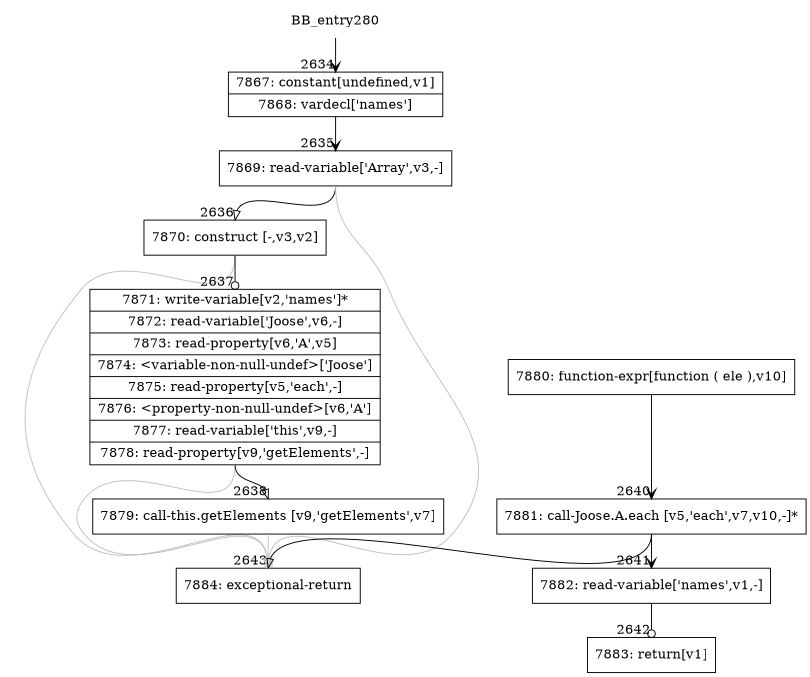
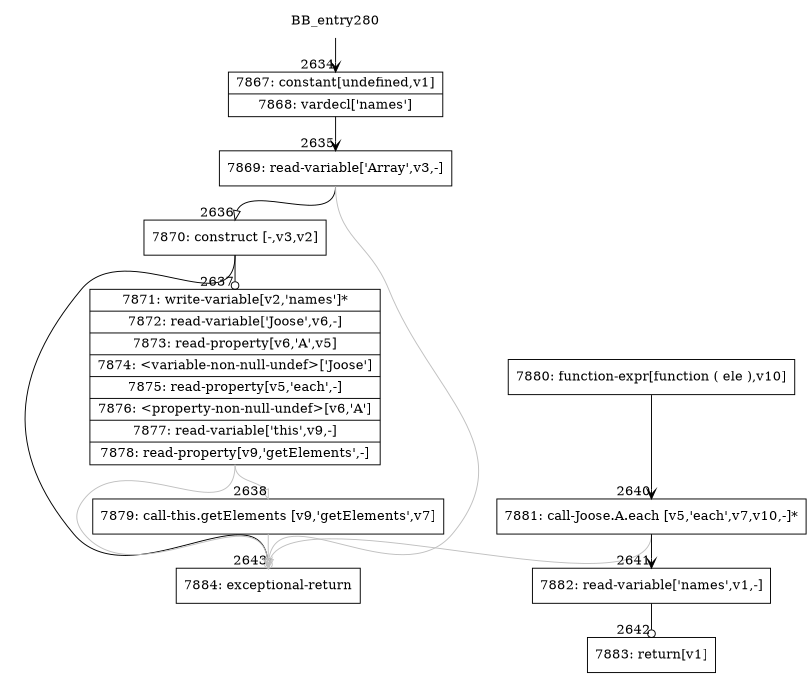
  digraph {
    rankdir=TD
    node [shape=record]
    edge [arrowhead=vee headport=n tailport=s]
    n1 [label=BB_entry280 shape=none]
    n2 [label="{7867: constant[undefined,v1]|7868: vardecl['names']}"]
    n3 [label="{7869: read-variable['Array',v3,-]}"]
    n4 [label="{7870: construct [-,v3,v2]}"]
    n5 [label="{7884: exceptional-return}"]
    n6 [label="{7871: write-variable[v2,'names']*|7872: read-variable['Joose',v6,-]|7873: read-property[v6,'A',v5]|7874: \<variable-non-null-undef\>['Joose']|7875: read-property[v5,'each',-]|7876: \<property-non-null-undef\>[v6,'A']|7877: read-variable['this',v9,-]|7878: read-property[v9,'getElements',-]}"]
    n7 [label="{7879: call-this.getElements [v9,'getElements',v7]}"]
    n8 [label="{7880: function-expr[function ( ele ),v10]}"]
    n9 [label="{7881: call-Joose.A.each [v5,'each',v7,v10,-]*}"]
    n10 [label="{7882: read-variable['names',v1,-]}"]
    n11 [label="{7883: return[v1]}"]
    n1 -> n2 [headlabel="    2634"]
    n2 -> n3 [headlabel="      2635"]
    n3 -> n4 [arrowhead=onormal headlabel="      2636"]
    n3 -> n5 [arrowhead=odot color=gray headlabel="      2643"]
-   n4 -> n5 [arrowhead=onormal color=gray]
+   n4 -> n5 [arrowhead=onormal color=black]
    n4 -> n6 [arrowhead=odot headlabel="      2637"]
    n6 -> n5 [color=gray]
-   n6 -> n7 [arrowhead=onormal headlabel="      2638"]
+   n6 -> n7 [arrowhead=onormal headlabel="      2638" color=gray]
    n7 -> n5 [arrowhead=onormal color=gray]
    n8 -> n9 [headlabel="      2640"]
-   n9 -> n5 [arrowhead=onormal color=black]
+   n9 -> n5 [arrowhead=onormal color=gray]
    n9 -> n10 [headlabel="      2641"]
    n10 -> n11 [arrowhead=odot headlabel="      2642"]
  }
